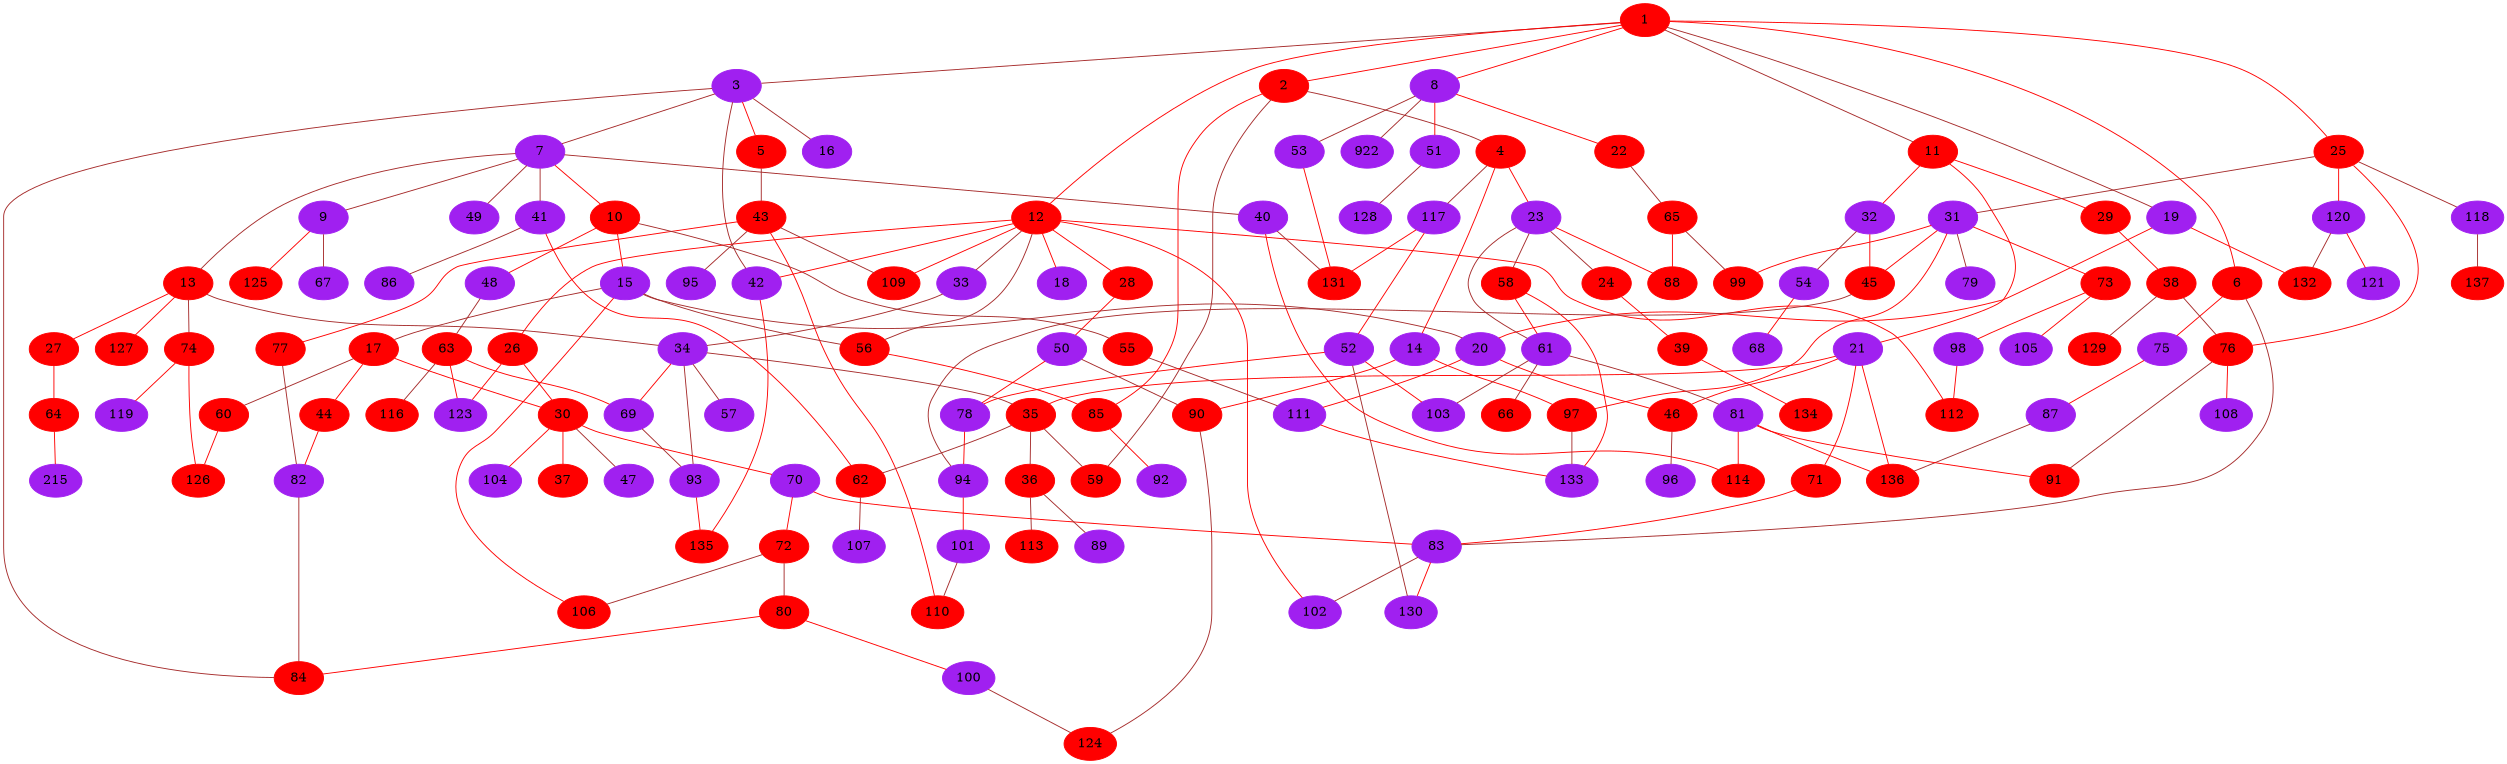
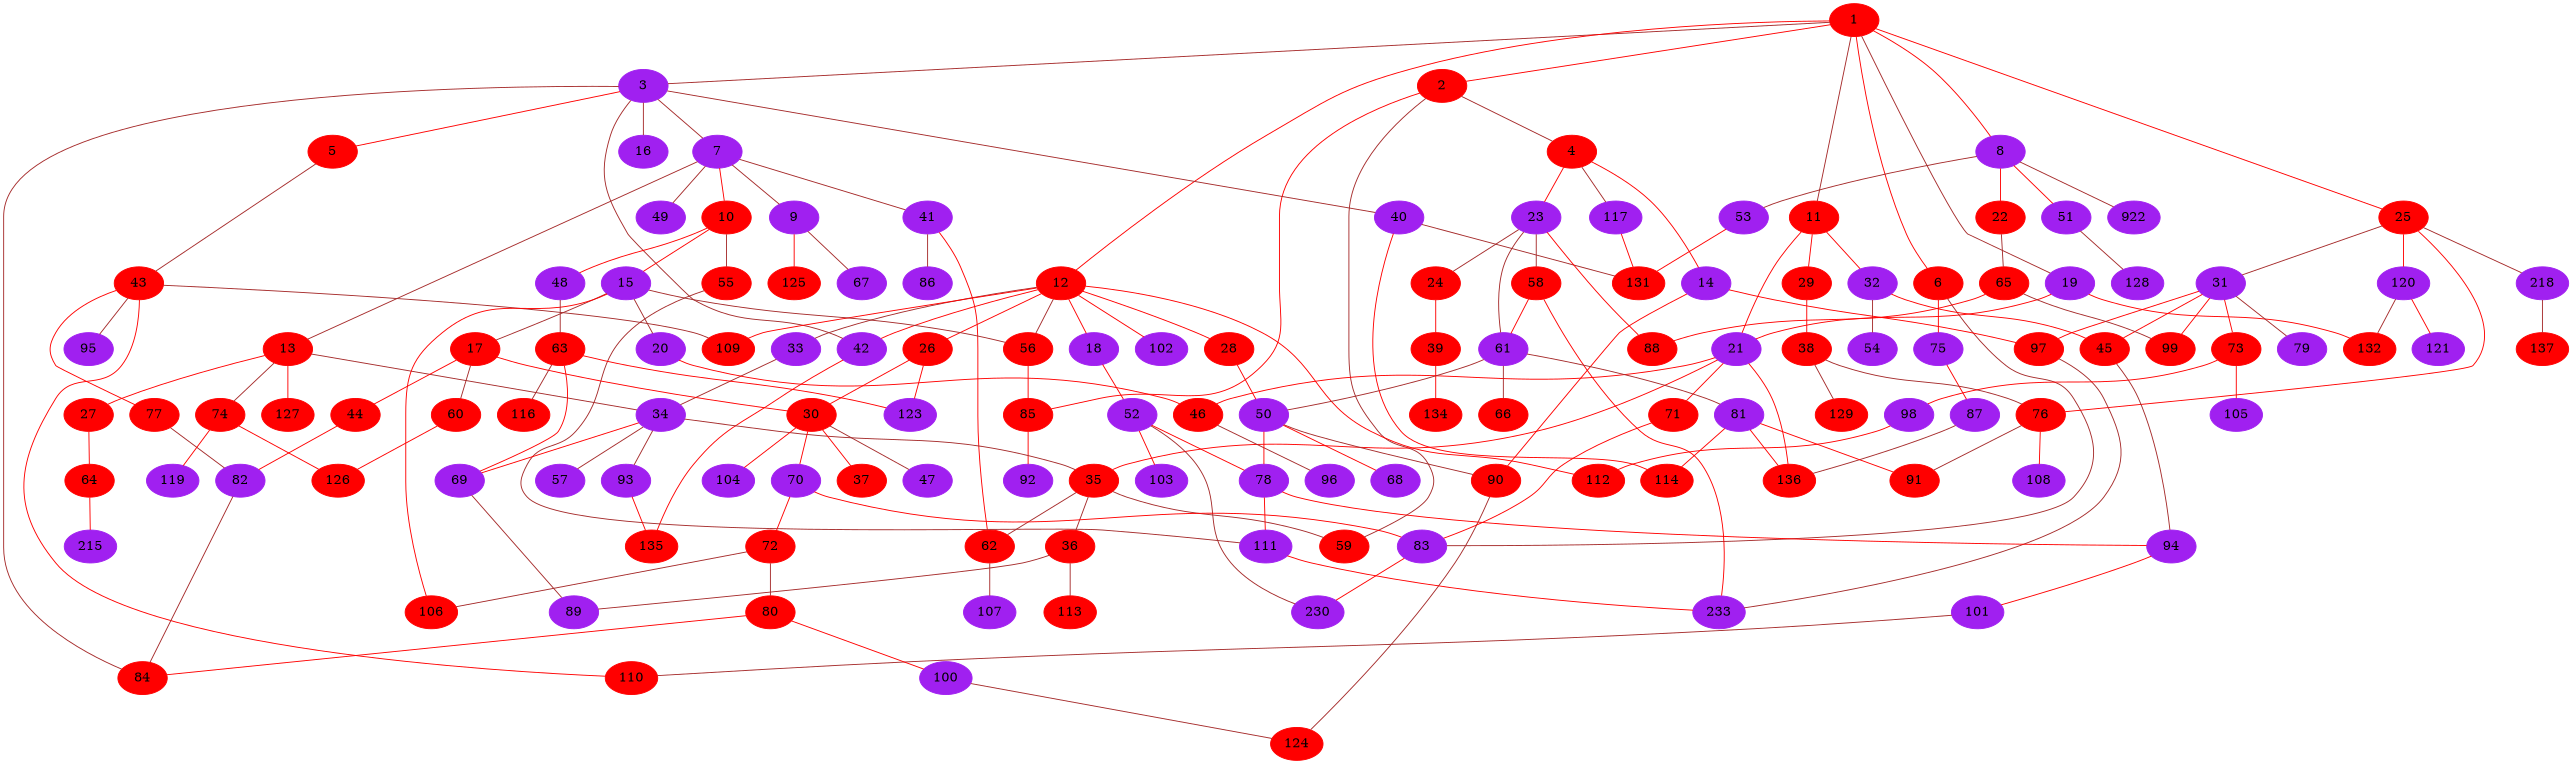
  graph {
    node [color=red style=filled]
    edge [color=red]
    1
    2
    3 [color=purple]
    6
    8 [color=purple]
    11
    12
    19 [color=purple]
    25
    4
    59
    85
    5
    7 [color=purple]
    16 [color=purple]
    40 [color=purple]
    42 [color=purple]
    84
    75 [color=purple]
    83 [color=purple]
    22
    51 [color=purple]
    53 [color=purple]
    n24 [color=purple label=922]
    21 [color=purple]
    29
    32 [color=purple]
    18 [color=purple]
    26
    28
    33 [color=purple]
    56
    102 [color=purple]
    109
    112
    20 [color=purple]
    132
    31 [color=purple]
    76
-   118 [color=purple]
+   118 [color=purple label=218]
    120 [color=purple]
    14 [color=purple]
    23 [color=purple]
    117 [color=purple]
    92 [color=purple]
    43
    9 [color=purple]
    10
    13
    41 [color=purple]
    49 [color=purple]
    114
    131
    135
    90
    97
    24
    58
    61 [color=purple]
    88
    77
    95 [color=purple]
    110
    87 [color=purple]
-   130 [color=purple]
+   130 [color=purple label=230]
    67 [color=purple]
    125
    15 [color=purple]
    48 [color=purple]
    55
    27
    34 [color=purple]
    74
    127
    62
    86 [color=purple]
    65
    128 [color=purple]
    17
    106
    63
    111 [color=purple]
    46
    35
    71
    136
    38
    45
    54 [color=purple]
    52 [color=purple]
    30
    123 [color=purple]
    50 [color=purple]
    64
    57 [color=purple]
    69 [color=purple]
    93 [color=purple]
    126
    119 [color=purple]
    124
-   133 [color=purple]
+   133 [color=purple label=233]
    44
    60
    37
    47 [color=purple]
    70 [color=purple]
    104 [color=purple]
    82 [color=purple]
    78 [color=purple]
    103 [color=purple]
    96 [color=purple]
    36
    99
    39
    66
    81 [color=purple]
    134
    73
    79 [color=purple]
    91
    108 [color=purple]
    137
    121 [color=purple]
    n124 [color=purple label=215]
    129
    72
    94 [color=purple]
    98 [color=purple]
    105 [color=purple]
    68 [color=purple]
    89 [color=purple]
    113
    107 [color=purple]
    101 [color=purple]
    116
    80
    100 [color=purple]
    1 -- 2
    1 -- 3 [color=brown]
    1 -- 6
    1 -- 8
    1 -- 11 [color=brown]
    1 -- 12
    1 -- 19 [color=brown]
    1 -- 25
    2 -- 4 [color=brown]
    2 -- 59 [color=brown]
    2 -- 85
    3 -- 5
    3 -- 7 [color=brown]
    3 -- 16 [color=brown]
-   7 -- 40 [color=brown]
+   3 -- 40 [color=brown]
    3 -- 42 [color=brown]
    3 -- 84 [color=brown]
    6 -- 75
    6 -- 83 [color=brown]
    8 -- 22
    8 -- 51
    8 -- 53 [color=brown]
    8 -- n24 [color=brown]
    11 -- 21
    11 -- 29
    11 -- 32
    12 -- 42
    12 -- 18
    12 -- 26
    12 -- 28
    12 -- 33 [color=brown]
    12 -- 56 [color=brown]
    12 -- 102
    12 -- 109
    12 -- 112
-   19 -- 20
+   19 -- 21
    19 -- 132
    25 -- 31 [color=brown]
    25 -- 76
    25 -- 118 [color=brown]
    25 -- 120
    4 -- 14
    4 -- 23
    4 -- 117 [color=brown]
    85 -- 92
    5 -- 43 [color=brown]
    7 -- 9 [color=brown]
    7 -- 10
    7 -- 13 [color=brown]
    7 -- 41 [color=brown]
    7 -- 49 [color=brown]
    40 -- 114
    40 -- 131 [color=brown]
    42 -- 135
    75 -- 87
-   83 -- 102 [color=brown]
    83 -- 130
    22 -- 65 [color=brown]
    51 -- 128 [color=brown]
    53 -- 131
    21 -- 46
    21 -- 35
    21 -- 71
    21 -- 136
    29 -- 38
    32 -- 45
    32 -- 54 [color=brown]
-   117 -- 52
+   18 -- 52
    26 -- 30
    26 -- 123
    28 -- 50
    33 -- 34 [color=brown]
    56 -- 85
-   20 -- 111
+   78 -- 111
    20 -- 46
    31 -- 97
    31 -- 45
    31 -- 99
    31 -- 73
    31 -- 79 [color=brown]
    76 -- 91 [color=brown]
    76 -- 108
    118 -- 137 [color=brown]
    120 -- 132 [color=brown]
    120 -- 121
    14 -- 90
    14 -- 97
    23 -- 24 [color=brown]
    23 -- 58 [color=brown]
    23 -- 61 [color=brown]
    23 -- 88
    117 -- 131
    43 -- 109 [color=brown]
    43 -- 77
    43 -- 95 [color=brown]
    43 -- 110
    9 -- 67 [color=brown]
    9 -- 125
    10 -- 15
    10 -- 48
    10 -- 55 [color=brown]
    13 -- 27
    13 -- 34 [color=brown]
    13 -- 74 [color=brown]
    13 -- 127
    41 -- 62
    41 -- 86 [color=brown]
    90 -- 124 [color=brown]
    97 -- 133 [color=brown]
    24 -- 39
    58 -- 61
    58 -- 133
-   61 -- 103 [color=brown]
+   61 -- 50 [color=brown]
    61 -- 66 [color=brown]
    61 -- 81 [color=brown]
    77 -- 82 [color=brown]
    87 -- 136 [color=brown]
    15 -- 56 [color=brown]
    15 -- 20 [color=brown]
    15 -- 17 [color=brown]
    15 -- 106
    48 -- 63 [color=brown]
    55 -- 111 [color=brown]
    27 -- 64
    34 -- 35 [color=brown]
    34 -- 57 [color=brown]
    34 -- 69
    34 -- 93 [color=brown]
    74 -- 126
    74 -- 119
    62 -- 107 [color=brown]
    65 -- 88
    65 -- 99 [color=brown]
    17 -- 30
    17 -- 44
    17 -- 60 [color=brown]
    63 -- 123
    63 -- 69
    63 -- 116 [color=brown]
    111 -- 133
    46 -- 96 [color=brown]
    35 -- 59 [color=brown]
    35 -- 62 [color=brown]
    35 -- 36 [color=brown]
    71 -- 83
    38 -- 76 [color=brown]
    38 -- 129 [color=brown]
    45 -- 94 [color=brown]
-   54 -- 68
+   50 -- 68
    52 -- 130 [color=brown]
    52 -- 78
    52 -- 103
    30 -- 37
    30 -- 47 [color=brown]
    30 -- 70
    30 -- 104
    50 -- 90 [color=brown]
    50 -- 78
    64 -- n124
-   69 -- 93 [color=brown]
+   69 -- 89 [color=brown]
    93 -- 135
    44 -- 82
    60 -- 126
    70 -- 83
    70 -- 72
    82 -- 84 [color=brown]
    78 -- 94
    36 -- 89 [color=brown]
    36 -- 113 [color=brown]
    39 -- 134
    81 -- 114
    81 -- 136
    81 -- 91
    73 -- 98
    73 -- 105
    72 -- 106 [color=brown]
    72 -- 80 [color=brown]
    94 -- 101
    98 -- 112
    101 -- 110 [color=brown]
    80 -- 84
    80 -- 100
    100 -- 124 [color=brown]
  }
